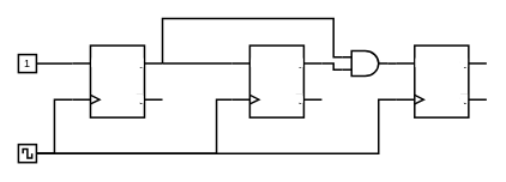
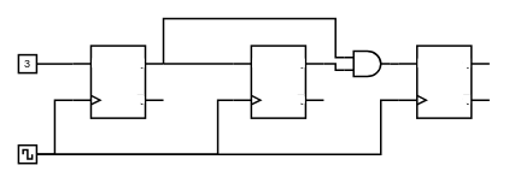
  <mxCell id="0" />
  <mxCell id="1" parent="0" />
  <mxCell id="2" value="" style="group;strokeWidth=2;opacity=0;" parent="1" vertex="1" connectable="0"><mxGeometry x="257" y="50" width="100" height="80" as="geometry" /></mxCell>
  <mxCell id="3" value="" style="verticalLabelPosition=bottom;shadow=0;dashed=0;align=center;html=1;verticalAlign=top;shape=mxgraph.electrical.logic_gates.t_type_flip-flop;gradientColor=none;labelBackgroundColor=none;strokeWidth=2;" parent="2" vertex="1"><mxGeometry width="100" height="80" as="geometry" /></mxCell>
  <mxCell id="4" value="" style="rounded=0;whiteSpace=wrap;html=1;strokeWidth=2;perimeterSpacing=0;fillColor=default;gradientColor=none;strokeColor=none;" parent="2" vertex="1"><mxGeometry x="70" y="53.61" width="8.995" height="10" as="geometry" /></mxCell>
  <mxCell id="5" value="" style="rounded=0;whiteSpace=wrap;html=1;strokeWidth=2;perimeterSpacing=0;fillColor=default;gradientColor=none;strokeColor=none;" parent="2" vertex="1"><mxGeometry x="70" y="14" width="8.995" height="10" as="geometry" /></mxCell>
  <mxCell id="6" value="" style="rounded=0;whiteSpace=wrap;html=1;strokeWidth=2;perimeterSpacing=0;fillColor=default;gradientColor=none;strokeColor=none;" parent="2" vertex="1"><mxGeometry x="21" y="14" width="8.995" height="10" as="geometry" /></mxCell>
  <mxCell id="7" value="" style="group;strokeWidth=2;opacity=0;" parent="1" vertex="1" connectable="0"><mxGeometry x="440" y="50" width="100" height="80" as="geometry" /></mxCell>
  <mxCell id="8" value="" style="verticalLabelPosition=bottom;shadow=0;dashed=0;align=center;html=1;verticalAlign=top;shape=mxgraph.electrical.logic_gates.t_type_flip-flop;gradientColor=none;labelBackgroundColor=none;strokeWidth=2;" parent="7" vertex="1"><mxGeometry width="100" height="80" as="geometry" /></mxCell>
  <mxCell id="9" value="" style="rounded=0;whiteSpace=wrap;html=1;strokeWidth=2;perimeterSpacing=0;fillColor=default;gradientColor=none;strokeColor=none;" parent="7" vertex="1"><mxGeometry x="70" y="53.61" width="8.995" height="10" as="geometry" /></mxCell>
  <mxCell id="10" value="" style="rounded=0;whiteSpace=wrap;html=1;strokeWidth=2;perimeterSpacing=0;fillColor=default;gradientColor=none;strokeColor=none;" parent="7" vertex="1"><mxGeometry x="70" y="14" width="8.995" height="10" as="geometry" /></mxCell>
  <mxCell id="11" value="" style="rounded=0;whiteSpace=wrap;html=1;strokeWidth=2;perimeterSpacing=0;fillColor=default;gradientColor=none;strokeColor=none;" parent="7" vertex="1"><mxGeometry x="21" y="14" width="8.995" height="10" as="geometry" /></mxCell>
  <mxCell id="12" value="" style="group;strokeWidth=2;opacity=0;" parent="1" vertex="1" connectable="0"><mxGeometry x="80" y="50" width="100" height="80" as="geometry" /></mxCell>
  <mxCell id="13" value="" style="verticalLabelPosition=bottom;shadow=0;dashed=0;align=center;html=1;verticalAlign=top;shape=mxgraph.electrical.logic_gates.t_type_flip-flop;gradientColor=none;labelBackgroundColor=none;strokeWidth=2;" parent="12" vertex="1"><mxGeometry width="100" height="80" as="geometry" /></mxCell>
  <mxCell id="14" value="" style="rounded=0;whiteSpace=wrap;html=1;strokeWidth=2;perimeterSpacing=0;fillColor=default;gradientColor=none;strokeColor=none;" parent="12" vertex="1"><mxGeometry x="70" y="53.61" width="8.995" height="10" as="geometry" /></mxCell>
  <mxCell id="15" value="" style="rounded=0;whiteSpace=wrap;html=1;strokeWidth=2;perimeterSpacing=0;fillColor=default;gradientColor=none;strokeColor=none;" parent="12" vertex="1"><mxGeometry x="70" y="14" width="8.995" height="10" as="geometry" /></mxCell>
  <mxCell id="16" value="" style="rounded=0;whiteSpace=wrap;html=1;strokeWidth=2;perimeterSpacing=0;fillColor=default;gradientColor=none;strokeColor=none;" parent="12" vertex="1"><mxGeometry x="21" y="14" width="8.995" height="10" as="geometry" /></mxCell>
  <mxCell id="17" value="" style="group;strokeWidth=2;" parent="1" vertex="1" connectable="0"><mxGeometry x="20" y="160" width="20" height="20" as="geometry" /></mxCell>
  <mxCell id="18" value="" style="rounded=0;whiteSpace=wrap;html=1;strokeWidth=2;" parent="17" vertex="1"><mxGeometry width="20" height="20" as="geometry" /></mxCell>
  <mxCell id="19" value="" style="pointerEvents=1;verticalLabelPosition=bottom;shadow=0;dashed=0;align=center;html=1;verticalAlign=top;shape=mxgraph.electrical.waveforms.square_wave;strokeWidth=2;" parent="17" vertex="1"><mxGeometry x="5" y="5" width="10" height="10" as="geometry" /></mxCell>
  <mxCell id="20" style="edgeStyle=orthogonalEdgeStyle;rounded=0;orthogonalLoop=1;jettySize=auto;html=1;exitX=1;exitY=0.5;exitDx=0;exitDy=0;entryX=0;entryY=0.75;entryDx=0;entryDy=0;entryPerimeter=0;endArrow=none;startFill=0;strokeWidth=2;" edge="1" parent="1" source="18" target="13"><mxGeometry relative="1" as="geometry" /></mxCell>
  <mxCell id="21" style="edgeStyle=orthogonalEdgeStyle;rounded=0;orthogonalLoop=1;jettySize=auto;html=1;exitX=1;exitY=0.5;exitDx=0;exitDy=0;entryX=0;entryY=0.75;entryDx=0;entryDy=0;entryPerimeter=0;endArrow=none;startFill=0;strokeWidth=2;" edge="1" parent="1" source="18" target="3"><mxGeometry relative="1" as="geometry"><Array as="points"><mxPoint x="240" y="170" /><mxPoint x="240" y="110" /></Array></mxGeometry></mxCell>
  <mxCell id="22" style="edgeStyle=orthogonalEdgeStyle;rounded=0;orthogonalLoop=1;jettySize=auto;html=1;exitX=1;exitY=0.5;exitDx=0;exitDy=0;entryX=0;entryY=0.75;entryDx=0;entryDy=0;entryPerimeter=0;endArrow=none;startFill=0;strokeWidth=2;" edge="1" parent="1" source="18" target="8"><mxGeometry relative="1" as="geometry"><Array as="points"><mxPoint x="420" y="170" /><mxPoint x="420" y="110" /></Array></mxGeometry></mxCell>
  <mxCell id="23" style="edgeStyle=orthogonalEdgeStyle;rounded=0;orthogonalLoop=1;jettySize=auto;html=1;exitX=1;exitY=0.25;exitDx=0;exitDy=0;exitPerimeter=0;entryX=0;entryY=0.25;entryDx=0;entryDy=0;entryPerimeter=0;endArrow=none;startFill=0;strokeWidth=2;" edge="1" parent="1" source="13" target="3"><mxGeometry relative="1" as="geometry" /></mxCell>
  <mxCell id="24" value="" style="verticalLabelPosition=bottom;shadow=0;dashed=0;align=center;html=1;verticalAlign=top;shape=mxgraph.electrical.logic_gates.logic_gate;operation=and;strokeWidth=2;" vertex="1" parent="1"><mxGeometry x="380" y="56" width="50" height="28" as="geometry" /></mxCell>
  <mxCell id="25" style="edgeStyle=orthogonalEdgeStyle;rounded=0;orthogonalLoop=1;jettySize=auto;html=1;exitX=1;exitY=0.5;exitDx=0;exitDy=0;exitPerimeter=0;entryX=0;entryY=0.25;entryDx=0;entryDy=0;entryPerimeter=0;endArrow=none;startFill=0;strokeWidth=2;" edge="1" parent="1" source="24" target="8"><mxGeometry relative="1" as="geometry" /></mxCell>
  <mxCell id="26" style="edgeStyle=orthogonalEdgeStyle;rounded=0;orthogonalLoop=1;jettySize=auto;html=1;exitX=1;exitY=0.25;exitDx=0;exitDy=0;exitPerimeter=0;endArrow=none;startFill=0;strokeWidth=2;entryX=0;entryY=0.25;entryDx=0;entryDy=0;entryPerimeter=0;" edge="1" parent="1" source="13" target="24"><mxGeometry relative="1" as="geometry"><mxPoint x="380" y="66" as="targetPoint" /><Array as="points"><mxPoint x="180" y="20" /><mxPoint x="370" y="20" /><mxPoint x="370" y="63" /></Array></mxGeometry></mxCell>
  <mxCell id="27" value="" style="group;strokeWidth=2;" vertex="1" connectable="0" parent="1"><mxGeometry x="20" y="60" width="20" height="20" as="geometry" /></mxCell>
- <mxCell id="28" value="1" style="rounded=0;whiteSpace=wrap;html=1;strokeWidth=2;" vertex="1" parent="27"><mxGeometry width="20" height="20" as="geometry" /></mxCell>
+ <mxCell id="28" value="3" style="rounded=0;whiteSpace=wrap;html=1;strokeWidth=2;" vertex="1" parent="27"><mxGeometry width="20" height="20" as="geometry" /></mxCell>
  <mxCell id="29" style="edgeStyle=orthogonalEdgeStyle;rounded=0;orthogonalLoop=1;jettySize=auto;html=1;exitX=1;exitY=0.5;exitDx=0;exitDy=0;entryX=0;entryY=0.25;entryDx=0;entryDy=0;entryPerimeter=0;endArrow=none;startFill=0;strokeWidth=2;" edge="1" parent="1" source="28" target="13"><mxGeometry relative="1" as="geometry" /></mxCell>
  <mxCell id="30" style="edgeStyle=orthogonalEdgeStyle;rounded=0;orthogonalLoop=1;jettySize=auto;html=1;exitX=1;exitY=0.25;exitDx=0;exitDy=0;exitPerimeter=0;entryX=0;entryY=0.75;entryDx=0;entryDy=0;entryPerimeter=0;endArrow=none;startFill=0;strokeWidth=2;" edge="1" parent="1" source="3" target="24"><mxGeometry relative="1" as="geometry"><Array as="points"><mxPoint x="370" y="70" /><mxPoint x="370" y="77" /></Array></mxGeometry></mxCell>
